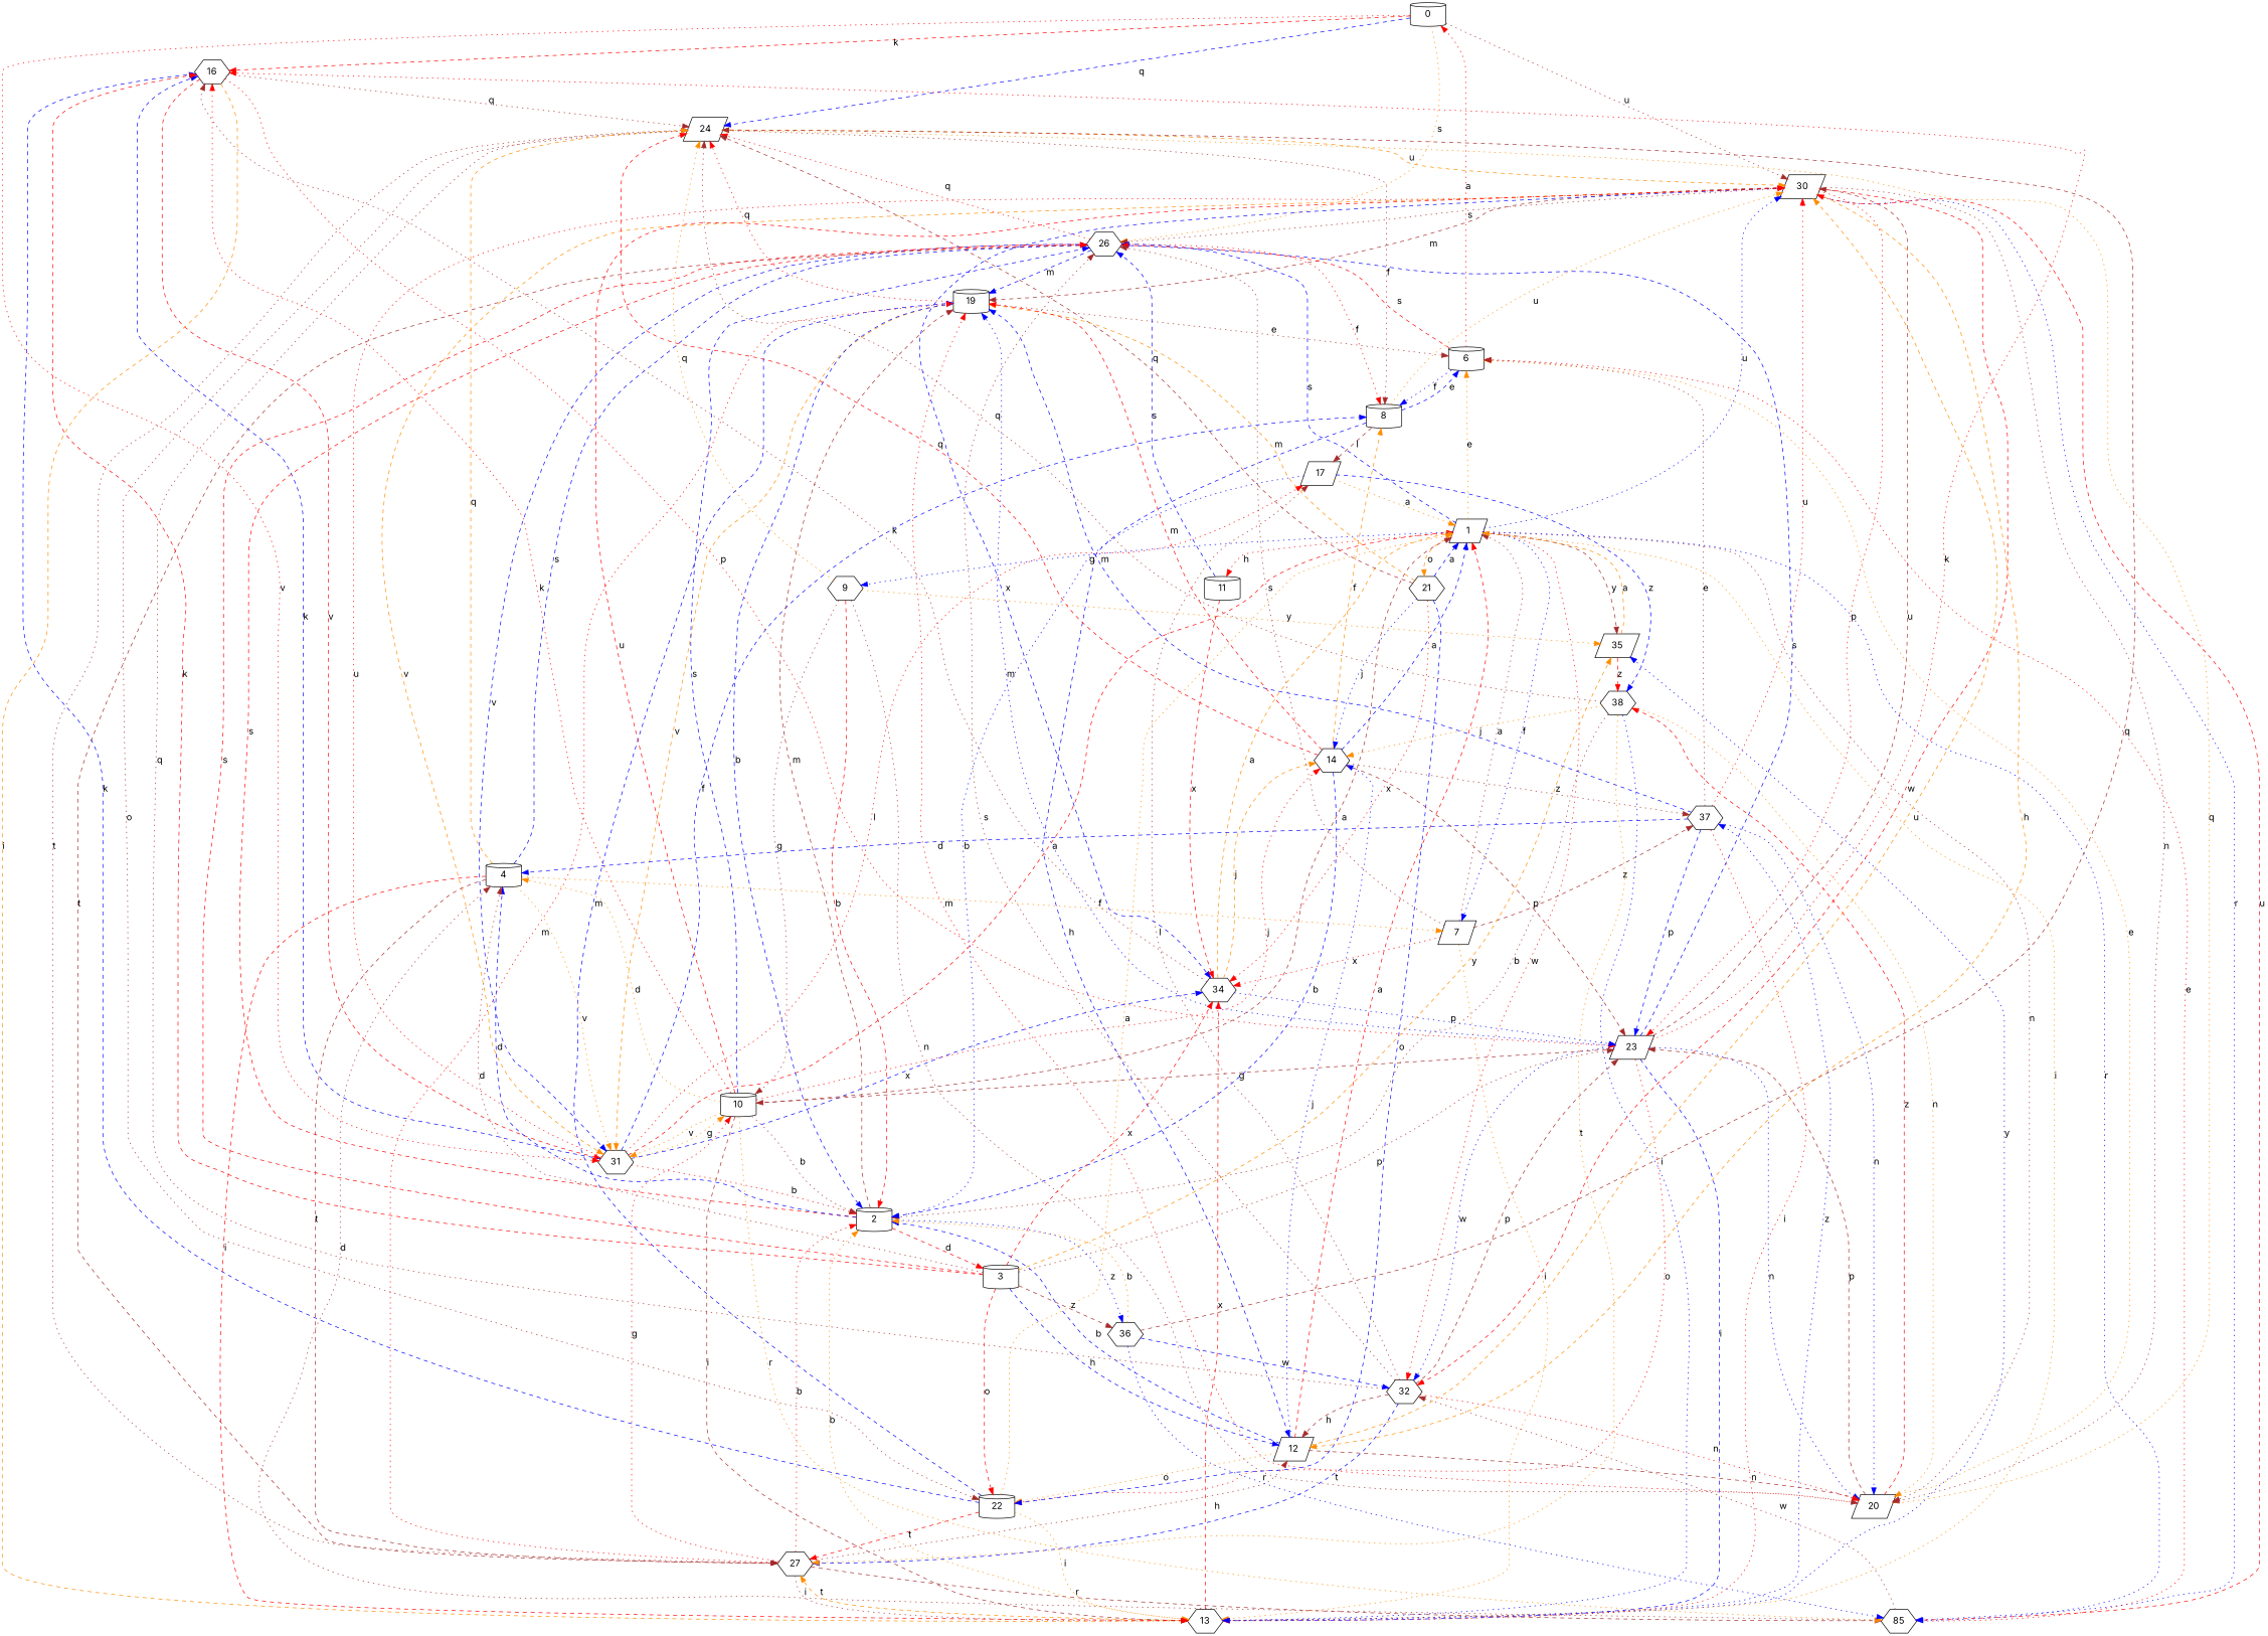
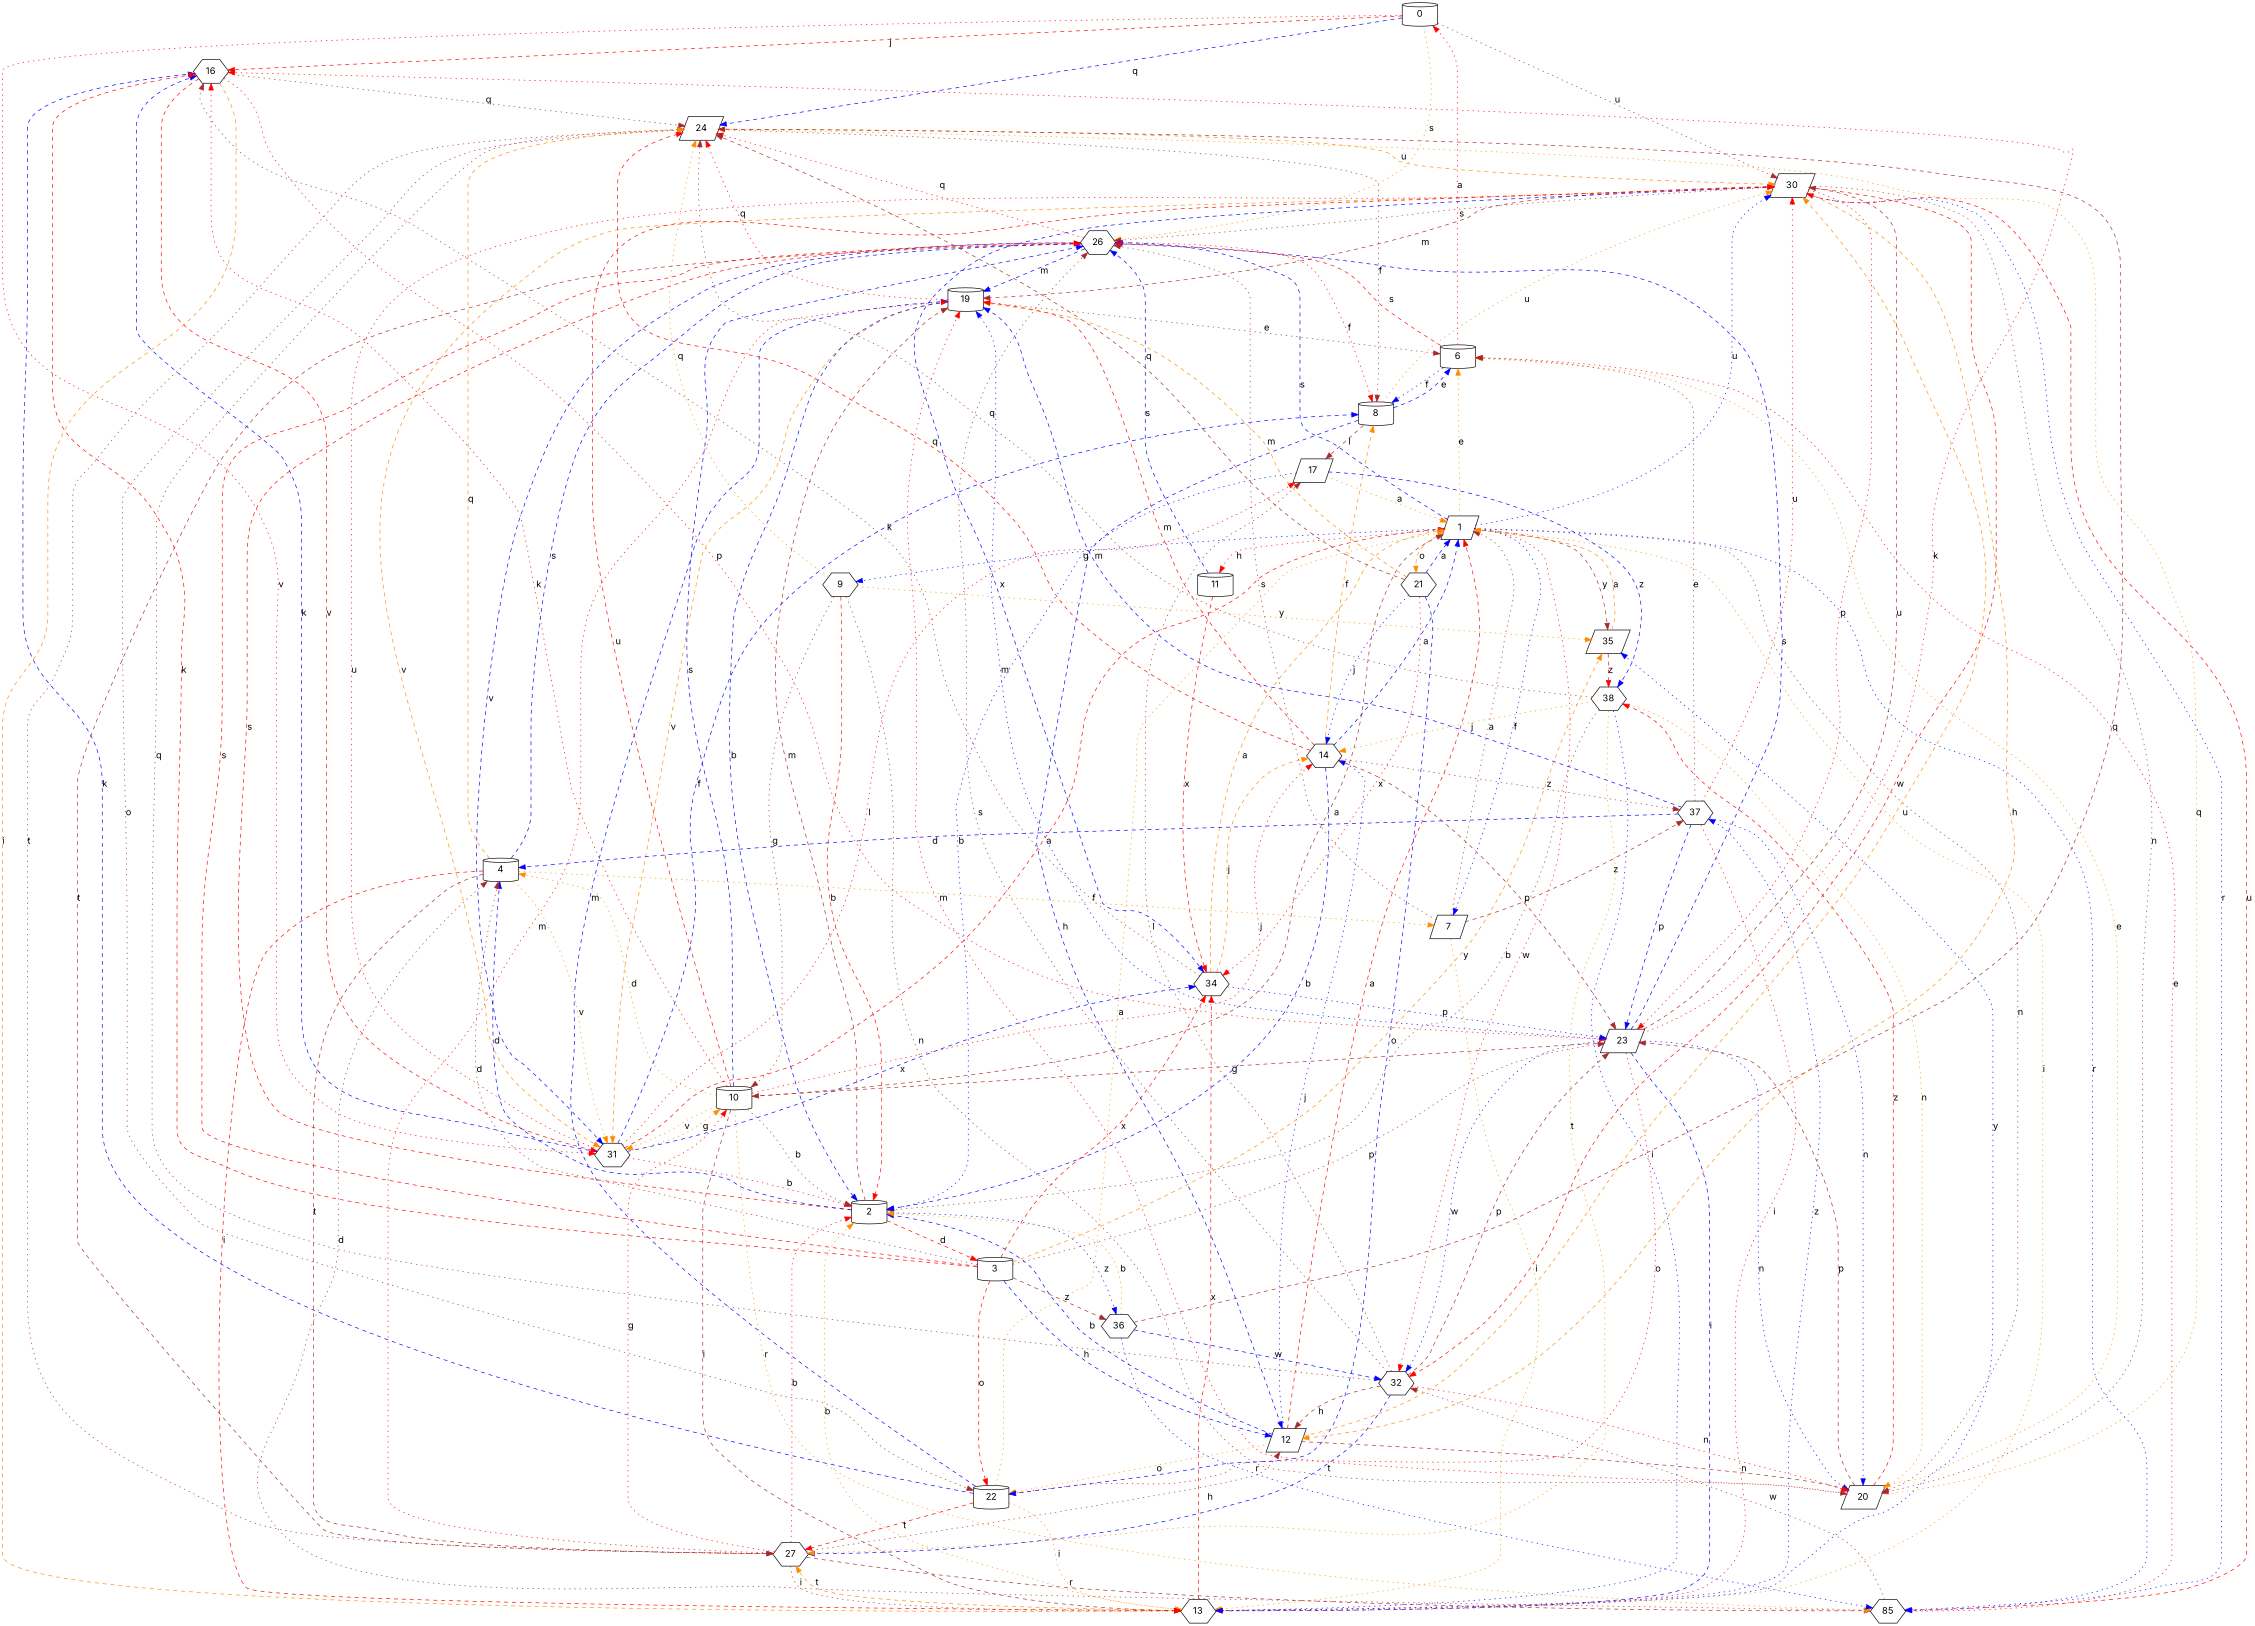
  strict digraph {
    fontname=Inter
    node [fontname=Inter shape=hexagon]
    edge [color=blue fontname=Inter style=dotted]
    0 [shape=cylinder]
    16
    24 [shape=parallelogram]
    26
    30 [shape=parallelogram]
    31
    13
    23 [shape=parallelogram]
    22 [shape=cylinder]
    27
    8 [shape=cylinder]
    19 [shape=cylinder]
    20 [shape=parallelogram]
    n14 [label=85]
    12 [shape=parallelogram]
    34
    32
    1 [shape=parallelogram]
    2 [shape=cylinder]
    17 [shape=parallelogram]
    10 [shape=cylinder]
    6 [shape=cylinder]
    7 [shape=parallelogram]
    9
    11 [shape=cylinder]
    21
    35 [shape=parallelogram]
    37
    38
    14
    4 [shape=cylinder]
    3 [shape=cylinder]
    36
-   0 -> 16 [color=red label=k style=dashed]
+   0 -> 16 [color=red label=j style=dashed]
    0 -> 24 [label=q style=dashed]
    0 -> 26 [color=darkorange label=s]
    0 -> 30 [color=brown label=u]
    0 -> 31 [color=red label=v]
    16 -> 24 [color=brown label=q]
    16 -> 31 [color=red label=v style=dashed]
    16 -> 13 [color=darkorange label=i style=dashed]
    16 -> 23 [color=red label=p]
    24 -> 30 [color=darkorange label=u style=dashed]
    24 -> 22 [color=brown label=o]
-   24 -> 27 [color=brown label=t]
+   27 -> 24 [color=brown label=t]
    24 -> 8 [color=brown label=f]
    26 -> 24 [color=red label=q]
    26 -> 31 [label=v style=dashed]
    26 -> 27 [color=brown label=t style=dashed]
    26 -> 8 [color=red label=f]
    26 -> 19 [label=m style=dashed]
    30 -> 26 [color=brown label=s]
    30 -> 31 [color=darkorange label=v style=dashed]
    30 -> 23 [color=red label=p]
    30 -> 19 [color=brown label=m style=dashed]
    30 -> 20 [color=brown label=n]
    30 -> n14 [label=r]
    30 -> 12 [color=darkorange label=h style=dashed]
    30 -> 34 [label=x style=dashed]
    30 -> 32 [color=red label=w style=dashed]
    31 -> 16 [label=k style=dashed]
    31 -> 30 [color=red label=u]
    31 -> 8 [label=f style=dashed]
    31 -> 34 [label=x style=dashed]
    31 -> 1 [color=red label=a style=dashed]
    31 -> 2 [color=red label=b]
    31 -> 17 [color=red label=l]
    31 -> 10 [color=darkorange label=g]
    13 -> 27 [color=darkorange label=t style=dashed]
    13 -> 34 [color=red label=x style=dashed]
    13 -> 2 [color=darkorange label=b]
    13 -> 35 [label=y]
    13 -> 37 [label=z]
    23 -> 16 [color=red label=k]
    23 -> 26 [label=s style=dashed]
    23 -> 30 [color=brown label=u style=dashed]
    23 -> 13 [label=i style=dashed]
    23 -> 22 [color=red label=o]
    23 -> 19 [label=m]
    23 -> 20 [label=n]
    23 -> 32 [label=w]
    23 -> 10 [color=brown label=g style=dashed]
    22 -> 16 [label=k style=dashed]
    22 -> 13 [color=darkorange label=i]
    22 -> 27 [color=red label=t style=dashed]
    22 -> 19 [label=m style=dashed]
    22 -> 1 [color=darkorange label=a]
    27 -> 13 [color=brown label=i]
    27 -> 19 [color=red label=m]
    27 -> n14 [color=brown label=r style=dashed]
    27 -> 12 [color=brown label=h]
    27 -> 2 [color=red label=b]
    27 -> 10 [color=red label=g]
    8 -> 30 [color=darkorange label=u]
    8 -> 12 [label=h style=dashed]
    8 -> 17 [color=brown label=l style=dashed]
    8 -> 6 [label=e style=dashed]
    19 -> 24 [color=red label=q]
    19 -> 31 [color=darkorange label=v style=dashed]
    19 -> 2 [label=b style=dashed]
    19 -> 6 [color=brown label=e]
    20 -> 24 [color=darkorange label=q]
    20 -> 23 [color=brown label=p style=dashed]
    20 -> 19 [color=red label=m]
    20 -> 6 [color=darkorange label=e]
    20 -> 38 [color=red label=z style=dashed]
    n14 -> 30 [color=red label=u style=dashed]
    n14 -> 32 [color=brown label=w]
    n14 -> 6 [color=red label=e]
    n14 -> 4 [color=brown label=d]
    12 -> 30 [color=darkorange label=u style=dashed]
    12 -> 22 [color=darkorange label=o]
    12 -> 20 [color=brown label=n style=dashed]
    12 -> 1 [color=red label=a style=dashed]
    12 -> 2 [label=b style=dashed]
    12 -> 14 [label=j]
    34 -> 16 [color=brown label=k]
    34 -> 23 [label=p]
    34 -> 1 [color=darkorange label=a style=dashed]
    34 -> 14 [color=darkorange label=j style=dashed]
    32 -> 24 [color=brown label=q]
    32 -> 26 [color=brown label=s]
    32 -> 23 [color=brown label=p style=dashed]
    32 -> 27 [label=t style=dashed]
    32 -> 20 [color=red label=n]
    32 -> 12 [color=brown label=h style=dashed]
    32 -> 17 [color=brown label=l]
    1 -> 26 [label=s style=dashed]
    1 -> 30 [label=u]
    1 -> 13 [color=darkorange label=i]
    1 -> 20 [color=brown label=n]
    1 -> n14 [label=r]
    1 -> 32 [color=red label=w]
    1 -> 6 [color=darkorange label=e]
    1 -> 7 [label=f]
    1 -> 9 [label=g]
    1 -> 11 [color=red label=h]
    1 -> 21 [color=darkorange label=o style=dashed]
    1 -> 35 [color=brown label=y style=dashed]
    2 -> 26 [color=red label=s style=dashed]
    2 -> 19 [color=brown label=m style=dashed]
    2 -> 4 [label=d style=dashed]
    2 -> 3 [color=red label=d style=dashed]
    2 -> 36 [label=z]
    17 -> 1 [color=darkorange label=a]
    17 -> 2 [label=b]
    17 -> 38 [label=z style=dashed]
    10 -> 16 [color=red label=k]
    10 -> 26 [label=s style=dashed]
    10 -> 30 [color=red label=u style=dashed]
    10 -> 31 [color=darkorange label=v]
    10 -> 13 [color=brown label=i style=dashed]
    10 -> n14 [color=darkorange label=r]
    10 -> 1 [color=brown label=a style=dashed]
    10 -> 2 [color=brown label=b]
    10 -> 14 [color=red label=j]
    10 -> 4 [color=darkorange label=d]
    6 -> 0 [color=red label=a]
    6 -> 26 [color=red label=s style=dashed]
    6 -> 8 [label=f]
    7 -> 26 [color=brown label=s]
    7 -> 13 [color=darkorange label=i]
-   7 -> 34 [color=red label=x]
    7 -> 1 [color=brown label=a]
    7 -> 37 [color=brown label=z style=dashed]
    9 -> 24 [color=darkorange label=q]
    9 -> 20 [color=brown label=n]
    9 -> 2 [color=red label=b style=dashed]
    9 -> 10 [color=brown label=g]
    9 -> 35 [color=darkorange label=y]
    11 -> 26 [label=s style=dashed]
    11 -> 34 [color=red label=x style=dashed]
    21 -> 24 [color=brown label=q style=dashed]
    21 -> 22 [label=o style=dashed]
    21 -> 19 [color=darkorange label=m style=dashed]
    21 -> 34 [color=red label=x]
    21 -> 1 [label=a style=dashed]
    21 -> 14 [label=j]
    35 -> 1 [color=darkorange label=a style=dashed]
    35 -> 38 [color=red label=z style=dashed]
    37 -> 30 [color=red label=u]
    37 -> 13 [color=red label=i]
    37 -> 23 [label=p style=dashed]
    37 -> 19 [label=m style=dashed]
    37 -> 20 [label=n]
    37 -> 6 [color=brown label=e]
    37 -> 4 [label=d style=dashed]
    38 -> 24 [color=brown label=q]
    38 -> 13 [label=i]
    38 -> 27 [color=darkorange label=t]
    38 -> 20 [color=darkorange label=n]
    38 -> 2 [color=brown label=b]
    38 -> 14 [color=darkorange label=j]
    14 -> 24 [color=red label=q style=dashed]
    14 -> 23 [color=brown label=p style=dashed]
    14 -> 8 [color=darkorange label=f style=dashed]
    14 -> 19 [color=red label=m style=dashed]
    14 -> 1 [label=a style=dashed]
    14 -> 2 [label=b style=dashed]
    14 -> 37 [color=brown label=z]
    4 -> 24 [color=darkorange label=q style=dashed]
    4 -> 26 [label=s style=dashed]
    4 -> 31 [color=darkorange label=v]
    4 -> 13 [color=red label=i style=dashed]
    4 -> 27 [color=brown label=t style=dashed]
    4 -> 7 [color=darkorange label=f]
    3 -> 16 [color=red label=k style=dashed]
    3 -> 26 [color=red label=s style=dashed]
    3 -> 23 [color=brown label=p]
    3 -> 22 [color=red label=o style=dashed]
    3 -> 12 [label=h style=dashed]
    3 -> 34 [color=red label=x style=dashed]
    3 -> 35 [color=darkorange label=y style=dashed]
    3 -> 4 [color=brown label=d]
    3 -> 36 [color=brown label=z style=dashed]
    36 -> 24 [color=brown label=q style=dashed]
    36 -> n14 [label=r]
    36 -> 32 [label=w style=dashed]
    36 -> 2 [color=darkorange label=b]
  }
